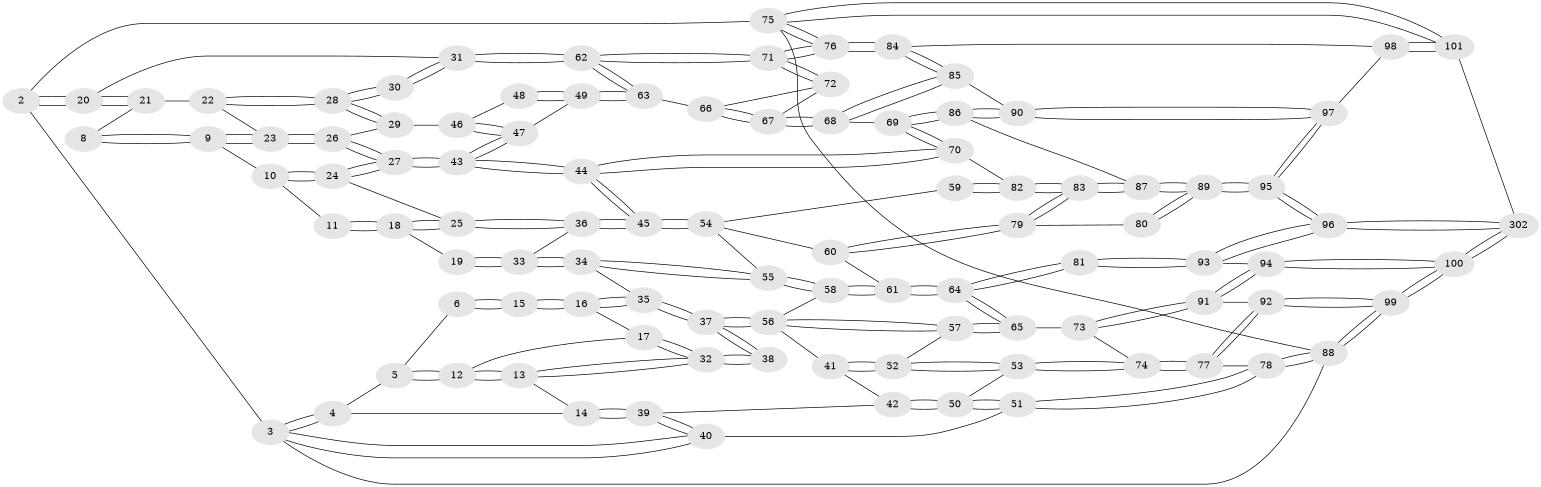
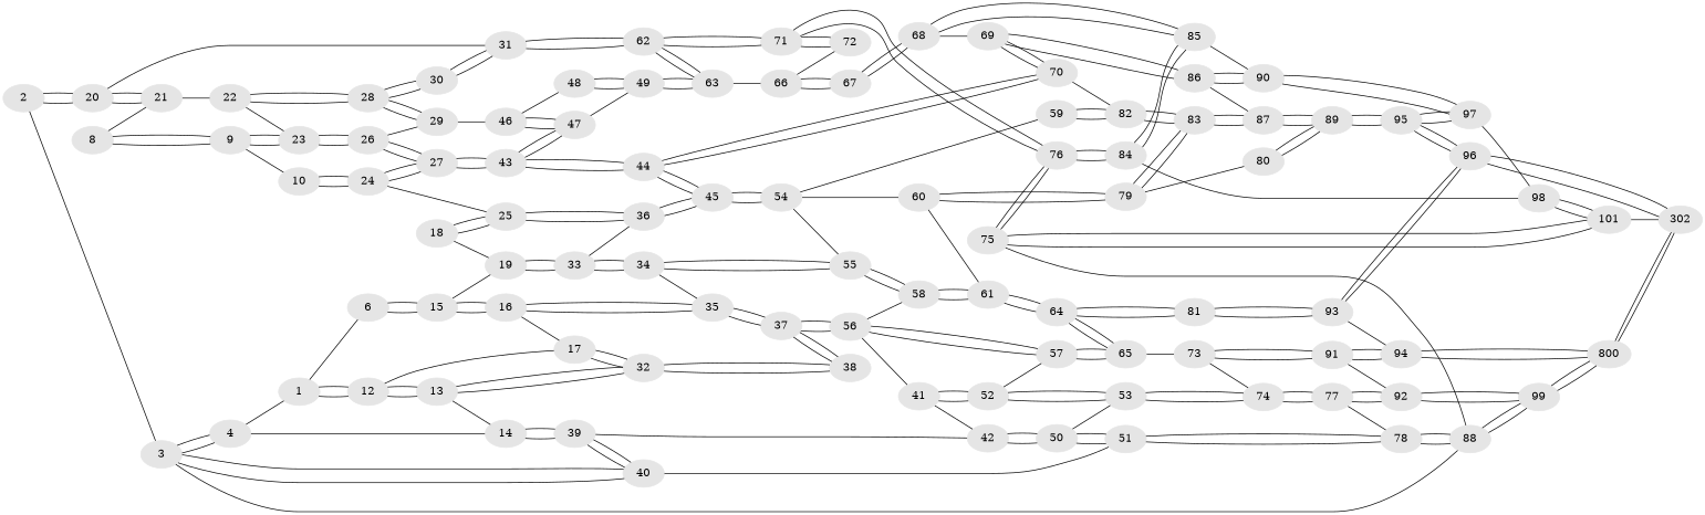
  graph {
    rankdir=LR
    node [color=gray90 style=filled]
    2
    3
    20
    75
    8
    9
    21
    4
    40
    88
    31
    76
    101
-   5
+   5 [label=1]
    14
    51
    99
    6
    12
    39
    15
    13
    17
    16
    19
-   11
    18
    10
    23
    22
    24
    26
    25
    27
    32
    38
    42
    35
    33
    37
    36
    34
    62
    28
    29
    30
    43
    45
    46
    44
    47
    48
    49
    63
    71
    55
    58
    56
    54
    41
    57
    52
    50
    78
    53
    70
    82
    59
    60
    66
    74
    65
    77
    61
    73
    64
    79
    83
    80
    81
    72
    67
    93
    91
    68
    69
    85
    86
    90
    87
    84
    92
    94
    n94 [label=302]
    98
    89
    95
    96
    97
-   100
+   100 [label=800]
    2 -- 3
    2 -- 20
    2 -- 20
-   2 -- 75
    3 -- 4
    3 -- 4
    3 -- 40
    3 -- 40
    3 -- 88
    20 -- 21
    20 -- 21
    20 -- 31
    75 -- 88
    75 -- 76
    75 -- 76
    75 -- 101
    75 -- 101
    8 -- 9
    8 -- 9
    8 -- 21
    9 -- 10
    9 -- 23
    9 -- 23
    21 -- 22
    4 -- 5
    4 -- 14
    40 -- 51
    88 -- 99
    88 -- 99
    31 -- 62
    31 -- 62
    76 -- 84
    76 -- 84
    101 -- n94
    5 -- 6
    5 -- 12
    5 -- 12
    14 -- 39
    14 -- 39
    51 -- 78
    51 -- 78
    99 -- 100
    99 -- 100
    6 -- 15
    6 -- 15
    12 -- 13
    12 -- 13
    12 -- 17
    39 -- 40
    39 -- 40
    39 -- 42
    15 -- 16
    15 -- 16
+   15 -- 19
    13 -- 14
    13 -- 32
    13 -- 32
    17 -- 32
    17 -- 32
    16 -- 17
    16 -- 35
    16 -- 35
    19 -- 33
    19 -- 33
-   11 -- 18
-   11 -- 18
    18 -- 19
    18 -- 25
    18 -- 25
-   10 -- 11
    10 -- 24
    10 -- 24
    23 -- 26
    23 -- 26
    22 -- 23
    22 -- 28
    22 -- 28
    24 -- 25
    24 -- 27
    24 -- 27
    26 -- 27
    26 -- 27
    26 -- 29
    25 -- 36
    25 -- 36
    27 -- 43
    27 -- 43
    32 -- 38
    32 -- 38
    42 -- 50
    42 -- 50
    35 -- 37
    35 -- 37
    33 -- 36
    33 -- 34
    33 -- 34
    37 -- 38
    37 -- 38
    37 -- 56
    37 -- 56
    36 -- 45
    36 -- 45
    34 -- 35
    34 -- 55
    34 -- 55
    62 -- 63
    62 -- 63
    62 -- 71
    62 -- 71
    28 -- 29
    28 -- 29
    28 -- 30
    28 -- 30
    29 -- 46
    30 -- 31
    30 -- 31
    43 -- 44
    43 -- 44
    43 -- 47
    43 -- 47
    45 -- 54
    45 -- 54
    46 -- 47
    46 -- 47
    46 -- 48
    44 -- 45
    44 -- 45
    44 -- 70
    44 -- 70
    47 -- 49
    48 -- 49
    48 -- 49
    49 -- 63
    49 -- 63
    63 -- 66
    71 -- 76
    71 -- 76
    71 -- 72
    71 -- 72
    55 -- 58
    55 -- 58
    58 -- 61
    58 -- 61
    56 -- 58
    56 -- 41
    56 -- 57
    56 -- 57
    54 -- 55
    54 -- 59
    54 -- 60
    41 -- 42
    41 -- 52
    41 -- 52
    57 -- 65
    57 -- 65
    52 -- 57
    52 -- 53
    52 -- 53
    50 -- 51
    50 -- 51
    50 -- 53
    78 -- 88
    78 -- 88
    53 -- 74
    53 -- 74
    70 -- 82
    82 -- 83
    82 -- 83
    59 -- 82
    59 -- 82
    60 -- 61
    60 -- 79
    60 -- 79
    66 -- 72
    66 -- 67
    66 -- 67
    74 -- 77
    74 -- 77
    65 -- 73
    77 -- 78
    77 -- 92
    77 -- 92
    61 -- 64
    61 -- 64
    73 -- 74
    73 -- 91
    73 -- 91
    64 -- 65
    64 -- 65
    64 -- 81
    64 -- 81
    79 -- 83
    79 -- 83
    79 -- 80
    83 -- 87
    83 -- 87
    80 -- 89
    80 -- 89
    81 -- 93
    81 -- 93
-   67 -- 72
    67 -- 68
    67 -- 68
    93 -- 94
    93 -- 96
    93 -- 96
    91 -- 92
    91 -- 94
    91 -- 94
    68 -- 69
    68 -- 85
    68 -- 85
    69 -- 70
    69 -- 70
    69 -- 86
    69 -- 86
    85 -- 90
    86 -- 90
    86 -- 90
    86 -- 87
    90 -- 97
    90 -- 97
    87 -- 89
    87 -- 89
    84 -- 85
    84 -- 85
    84 -- 98
    92 -- 99
    92 -- 99
    94 -- 100
    94 -- 100
    98 -- 101
    98 -- 101
    89 -- 95
    89 -- 95
    95 -- 96
    95 -- 96
    95 -- 97
    95 -- 97
    96 -- n94
    96 -- n94
    97 -- 98
    100 -- n94
    100 -- n94
  }
